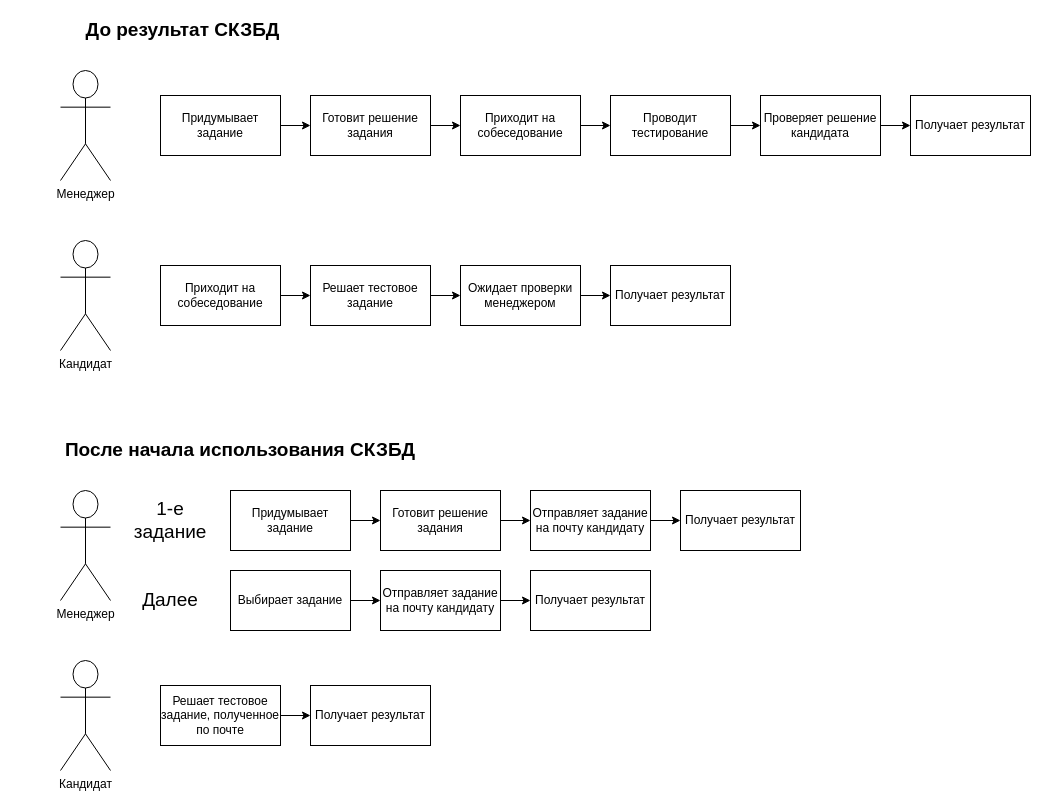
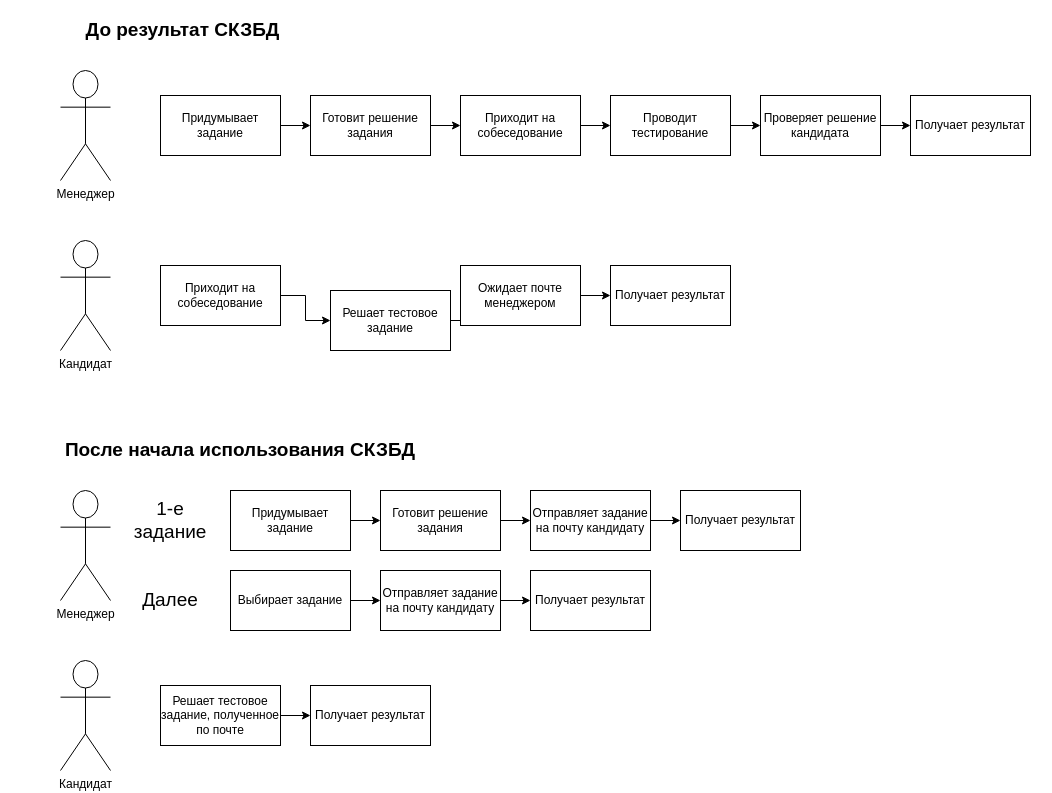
  <mxCell id="0" />
  <mxCell id="1" parent="0" />
  <mxCell id="2" value="Менеджер" style="shape=umlActor;verticalLabelPosition=bottom;labelBackgroundColor=#ffffff;verticalAlign=top;html=1;outlineConnect=0;" parent="1" vertex="1"><mxGeometry x="60" y="70" width="50" height="110" as="geometry" /></mxCell>
  <mxCell id="3" style="edgeStyle=orthogonalEdgeStyle;rounded=0;orthogonalLoop=1;jettySize=auto;html=1;exitX=1;exitY=0.5;exitDx=0;exitDy=0;entryX=0;entryY=0.5;entryDx=0;entryDy=0;" parent="1" source="4" target="6" edge="1"><mxGeometry relative="1" as="geometry" /></mxCell>
  <mxCell id="4" value="Придумывает задание" style="rounded=0;whiteSpace=wrap;html=1;" parent="1" vertex="1"><mxGeometry x="160" y="95" width="120" height="60" as="geometry" /></mxCell>
  <mxCell id="5" style="edgeStyle=orthogonalEdgeStyle;rounded=0;orthogonalLoop=1;jettySize=auto;html=1;exitX=1;exitY=0.5;exitDx=0;exitDy=0;entryX=0;entryY=0.5;entryDx=0;entryDy=0;" parent="1" source="6" target="8" edge="1"><mxGeometry relative="1" as="geometry" /></mxCell>
  <mxCell id="6" value="Готовит решение задания" style="rounded=0;whiteSpace=wrap;html=1;" parent="1" vertex="1"><mxGeometry x="310" y="95" width="120" height="60" as="geometry" /></mxCell>
  <mxCell id="7" style="edgeStyle=orthogonalEdgeStyle;rounded=0;orthogonalLoop=1;jettySize=auto;html=1;exitX=1;exitY=0.5;exitDx=0;exitDy=0;entryX=0;entryY=0.5;entryDx=0;entryDy=0;" parent="1" source="8" target="10" edge="1"><mxGeometry relative="1" as="geometry" /></mxCell>
  <mxCell id="8" value="Приходит на собеседование" style="rounded=0;whiteSpace=wrap;html=1;" parent="1" vertex="1"><mxGeometry x="460" y="95" width="120" height="60" as="geometry" /></mxCell>
  <mxCell id="9" style="edgeStyle=orthogonalEdgeStyle;rounded=0;orthogonalLoop=1;jettySize=auto;html=1;exitX=1;exitY=0.5;exitDx=0;exitDy=0;entryX=0;entryY=0.5;entryDx=0;entryDy=0;" parent="1" source="10" target="12" edge="1"><mxGeometry relative="1" as="geometry" /></mxCell>
  <mxCell id="10" value="Проводит тестирование" style="rounded=0;whiteSpace=wrap;html=1;" parent="1" vertex="1"><mxGeometry x="610" y="95" width="120" height="60" as="geometry" /></mxCell>
  <mxCell id="11" style="edgeStyle=orthogonalEdgeStyle;rounded=0;orthogonalLoop=1;jettySize=auto;html=1;exitX=1;exitY=0.5;exitDx=0;exitDy=0;entryX=0;entryY=0.5;entryDx=0;entryDy=0;" parent="1" source="12" target="13" edge="1"><mxGeometry relative="1" as="geometry" /></mxCell>
  <mxCell id="12" value="Проверяет решение кандидата" style="rounded=0;whiteSpace=wrap;html=1;" parent="1" vertex="1"><mxGeometry x="760" y="95" width="120" height="60" as="geometry" /></mxCell>
  <mxCell id="13" value="Получает результат" style="rounded=0;whiteSpace=wrap;html=1;" parent="1" vertex="1"><mxGeometry x="910" y="95" width="120" height="60" as="geometry" /></mxCell>
  <mxCell id="14" value="До результат СКЗБД" style="text;html=1;strokeColor=none;fillColor=none;align=center;verticalAlign=middle;whiteSpace=wrap;rounded=0;fontStyle=1;fontSize=19;" parent="1" vertex="1"><mxGeometry x="40" y="20" width="285" height="20" as="geometry" /></mxCell>
  <mxCell id="15" value="Кандидат" style="shape=umlActor;verticalLabelPosition=bottom;labelBackgroundColor=#ffffff;verticalAlign=top;html=1;outlineConnect=0;" parent="1" vertex="1"><mxGeometry x="60" y="240" width="50" height="110" as="geometry" /></mxCell>
  <mxCell id="16" style="edgeStyle=orthogonalEdgeStyle;rounded=0;orthogonalLoop=1;jettySize=auto;html=1;exitX=1;exitY=0.5;exitDx=0;exitDy=0;entryX=0;entryY=0.5;entryDx=0;entryDy=0;" parent="1" source="17" target="19" edge="1"><mxGeometry relative="1" as="geometry" /></mxCell>
  <mxCell id="17" value="Приходит на собеседование" style="rounded=0;whiteSpace=wrap;html=1;" parent="1" vertex="1"><mxGeometry x="160" y="265" width="120" height="60" as="geometry" /></mxCell>
  <mxCell id="18" value="" style="edgeStyle=orthogonalEdgeStyle;rounded=0;orthogonalLoop=1;jettySize=auto;html=1;fontSize=19;" parent="1" source="19" target="21" edge="1"><mxGeometry relative="1" as="geometry" /></mxCell>
- <mxCell id="19" value="Решает тестовое задание" style="rounded=0;whiteSpace=wrap;html=1;" parent="1" vertex="1"><mxGeometry x="310" y="265" width="120" height="60" as="geometry" /></mxCell>
+ <mxCell id="19" value="Решает тестовое задание" style="rounded=0;whiteSpace=wrap;html=1;" parent="1" vertex="1"><mxGeometry x="330" y="290" width="120" height="60" as="geometry" /></mxCell>
  <mxCell id="20" value="" style="edgeStyle=orthogonalEdgeStyle;rounded=0;orthogonalLoop=1;jettySize=auto;html=1;fontSize=19;" parent="1" source="21" target="22" edge="1"><mxGeometry relative="1" as="geometry" /></mxCell>
- <mxCell id="21" value="Ожидает проверки менеджером" style="rounded=0;whiteSpace=wrap;html=1;" parent="1" vertex="1"><mxGeometry x="460" y="265" width="120" height="60" as="geometry" /></mxCell>
+ <mxCell id="21" value="Ожидает почте менеджером" style="rounded=0;whiteSpace=wrap;html=1;" parent="1" vertex="1"><mxGeometry x="460" y="265" width="120" height="60" as="geometry" /></mxCell>
  <mxCell id="22" value="Получает результат" style="rounded=0;whiteSpace=wrap;html=1;" parent="1" vertex="1"><mxGeometry x="610" y="265" width="120" height="60" as="geometry" /></mxCell>
  <mxCell id="23" value="После начала использования СКЗБД" style="text;html=1;strokeColor=none;fillColor=none;align=center;verticalAlign=middle;whiteSpace=wrap;rounded=0;fontStyle=1;fontSize=19;" parent="1" vertex="1"><mxGeometry x="20" y="440" width="440" height="20" as="geometry" /></mxCell>
  <mxCell id="24" value="Менеджер" style="shape=umlActor;verticalLabelPosition=bottom;labelBackgroundColor=#ffffff;verticalAlign=top;html=1;outlineConnect=0;" parent="1" vertex="1"><mxGeometry x="60" y="490" width="50" height="110" as="geometry" /></mxCell>
  <mxCell id="25" style="edgeStyle=orthogonalEdgeStyle;rounded=0;orthogonalLoop=1;jettySize=auto;html=1;exitX=1;exitY=0.5;exitDx=0;exitDy=0;entryX=0;entryY=0.5;entryDx=0;entryDy=0;" parent="1" source="26" target="28" edge="1"><mxGeometry relative="1" as="geometry" /></mxCell>
  <mxCell id="26" value="Придумывает задание" style="rounded=0;whiteSpace=wrap;html=1;" parent="1" vertex="1"><mxGeometry x="230" y="490" width="120" height="60" as="geometry" /></mxCell>
  <mxCell id="27" style="edgeStyle=orthogonalEdgeStyle;rounded=0;orthogonalLoop=1;jettySize=auto;html=1;exitX=1;exitY=0.5;exitDx=0;exitDy=0;entryX=0;entryY=0.5;entryDx=0;entryDy=0;" parent="1" source="28" target="30" edge="1"><mxGeometry relative="1" as="geometry" /></mxCell>
  <mxCell id="28" value="Готовит решение задания" style="rounded=0;whiteSpace=wrap;html=1;" parent="1" vertex="1"><mxGeometry x="380" y="490" width="120" height="60" as="geometry" /></mxCell>
  <mxCell id="29" style="edgeStyle=orthogonalEdgeStyle;rounded=0;orthogonalLoop=1;jettySize=auto;html=1;exitX=1;exitY=0.5;exitDx=0;exitDy=0;entryX=0;entryY=0.5;entryDx=0;entryDy=0;" parent="1" source="30" target="31" edge="1"><mxGeometry relative="1" as="geometry" /></mxCell>
  <mxCell id="30" value="Отправляет задание на почту кандидату" style="rounded=0;whiteSpace=wrap;html=1;" parent="1" vertex="1"><mxGeometry x="530" y="490" width="120" height="60" as="geometry" /></mxCell>
  <mxCell id="31" value="Получает результат" style="rounded=0;whiteSpace=wrap;html=1;" parent="1" vertex="1"><mxGeometry x="680" y="490" width="120" height="60" as="geometry" /></mxCell>
  <mxCell id="32" value="Кандидат" style="shape=umlActor;verticalLabelPosition=bottom;labelBackgroundColor=#ffffff;verticalAlign=top;html=1;outlineConnect=0;" parent="1" vertex="1"><mxGeometry x="60" y="660" width="50" height="110" as="geometry" /></mxCell>
  <mxCell id="33" style="edgeStyle=orthogonalEdgeStyle;rounded=0;orthogonalLoop=1;jettySize=auto;html=1;exitX=1;exitY=0.5;exitDx=0;exitDy=0;entryX=0;entryY=0.5;entryDx=0;entryDy=0;fontSize=19;" parent="1" source="34" target="35" edge="1"><mxGeometry relative="1" as="geometry" /></mxCell>
  <mxCell id="34" value="Решает тестовое задание, полученное по почте" style="rounded=0;whiteSpace=wrap;html=1;" parent="1" vertex="1"><mxGeometry x="160" y="685" width="120" height="60" as="geometry" /></mxCell>
  <mxCell id="35" value="Получает результат" style="rounded=0;whiteSpace=wrap;html=1;" parent="1" vertex="1"><mxGeometry x="310" y="685" width="120" height="60" as="geometry" /></mxCell>
  <mxCell id="36" value="1-е задание" style="text;html=1;strokeColor=none;fillColor=none;align=center;verticalAlign=middle;whiteSpace=wrap;rounded=0;fontSize=19;" parent="1" vertex="1"><mxGeometry x="150" y="510" width="40" height="20" as="geometry" /></mxCell>
  <mxCell id="37" value="Далее" style="text;html=1;strokeColor=none;fillColor=none;align=center;verticalAlign=middle;whiteSpace=wrap;rounded=0;fontSize=19;" parent="1" vertex="1"><mxGeometry x="150" y="590" width="40" height="20" as="geometry" /></mxCell>
  <mxCell id="38" style="edgeStyle=orthogonalEdgeStyle;rounded=0;orthogonalLoop=1;jettySize=auto;html=1;exitX=1;exitY=0.5;exitDx=0;exitDy=0;entryX=0;entryY=0.5;entryDx=0;entryDy=0;" parent="1" source="39" target="41" edge="1"><mxGeometry relative="1" as="geometry" /></mxCell>
  <mxCell id="39" value="Выбирает задание" style="rounded=0;whiteSpace=wrap;html=1;" parent="1" vertex="1"><mxGeometry x="230" y="570" width="120" height="60" as="geometry" /></mxCell>
  <mxCell id="40" style="edgeStyle=orthogonalEdgeStyle;rounded=0;orthogonalLoop=1;jettySize=auto;html=1;exitX=1;exitY=0.5;exitDx=0;exitDy=0;entryX=0;entryY=0.5;entryDx=0;entryDy=0;" parent="1" source="41" target="42" edge="1"><mxGeometry relative="1" as="geometry" /></mxCell>
  <mxCell id="41" value="Отправляет задание на почту кандидату" style="rounded=0;whiteSpace=wrap;html=1;" parent="1" vertex="1"><mxGeometry x="380" y="570" width="120" height="60" as="geometry" /></mxCell>
  <mxCell id="42" value="Получает результат" style="rounded=0;whiteSpace=wrap;html=1;" parent="1" vertex="1"><mxGeometry x="530" y="570" width="120" height="60" as="geometry" /></mxCell>
